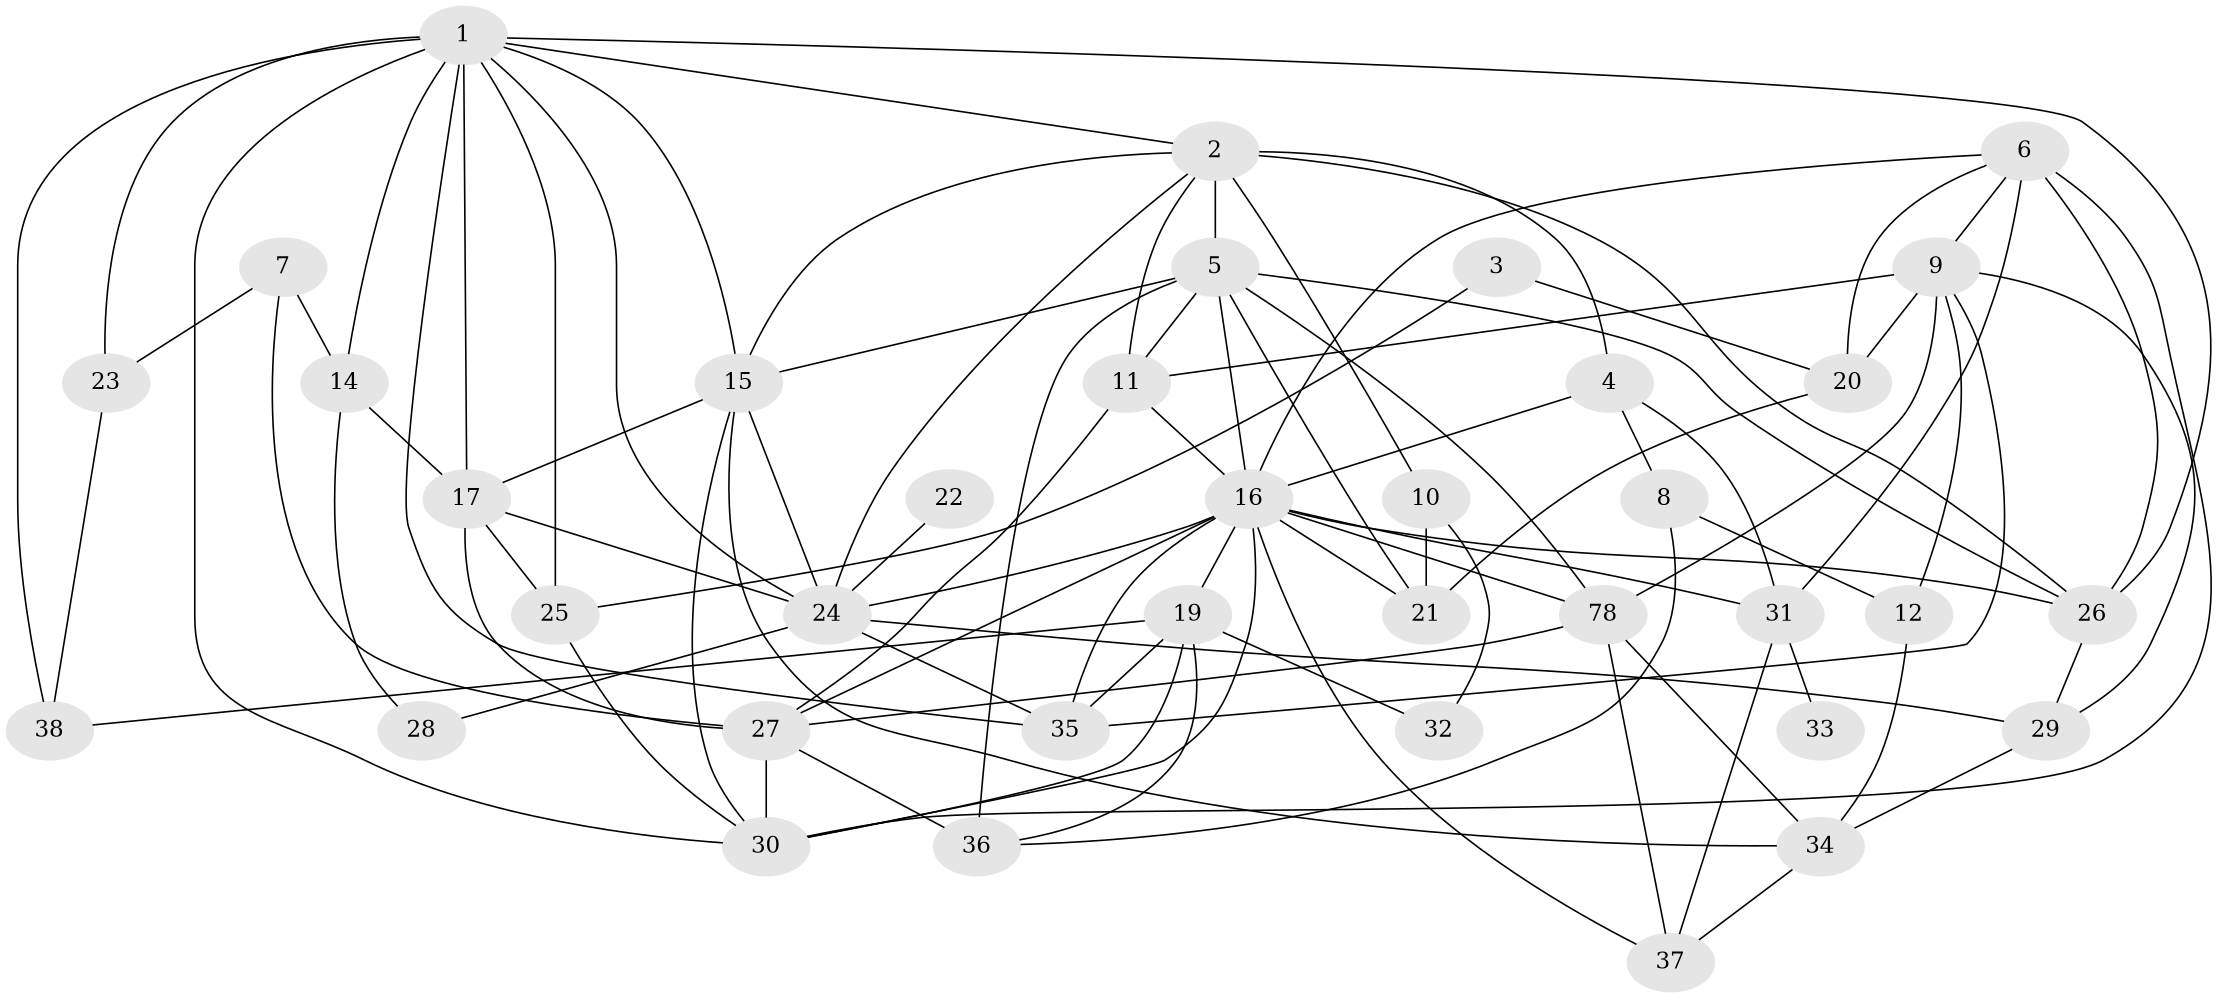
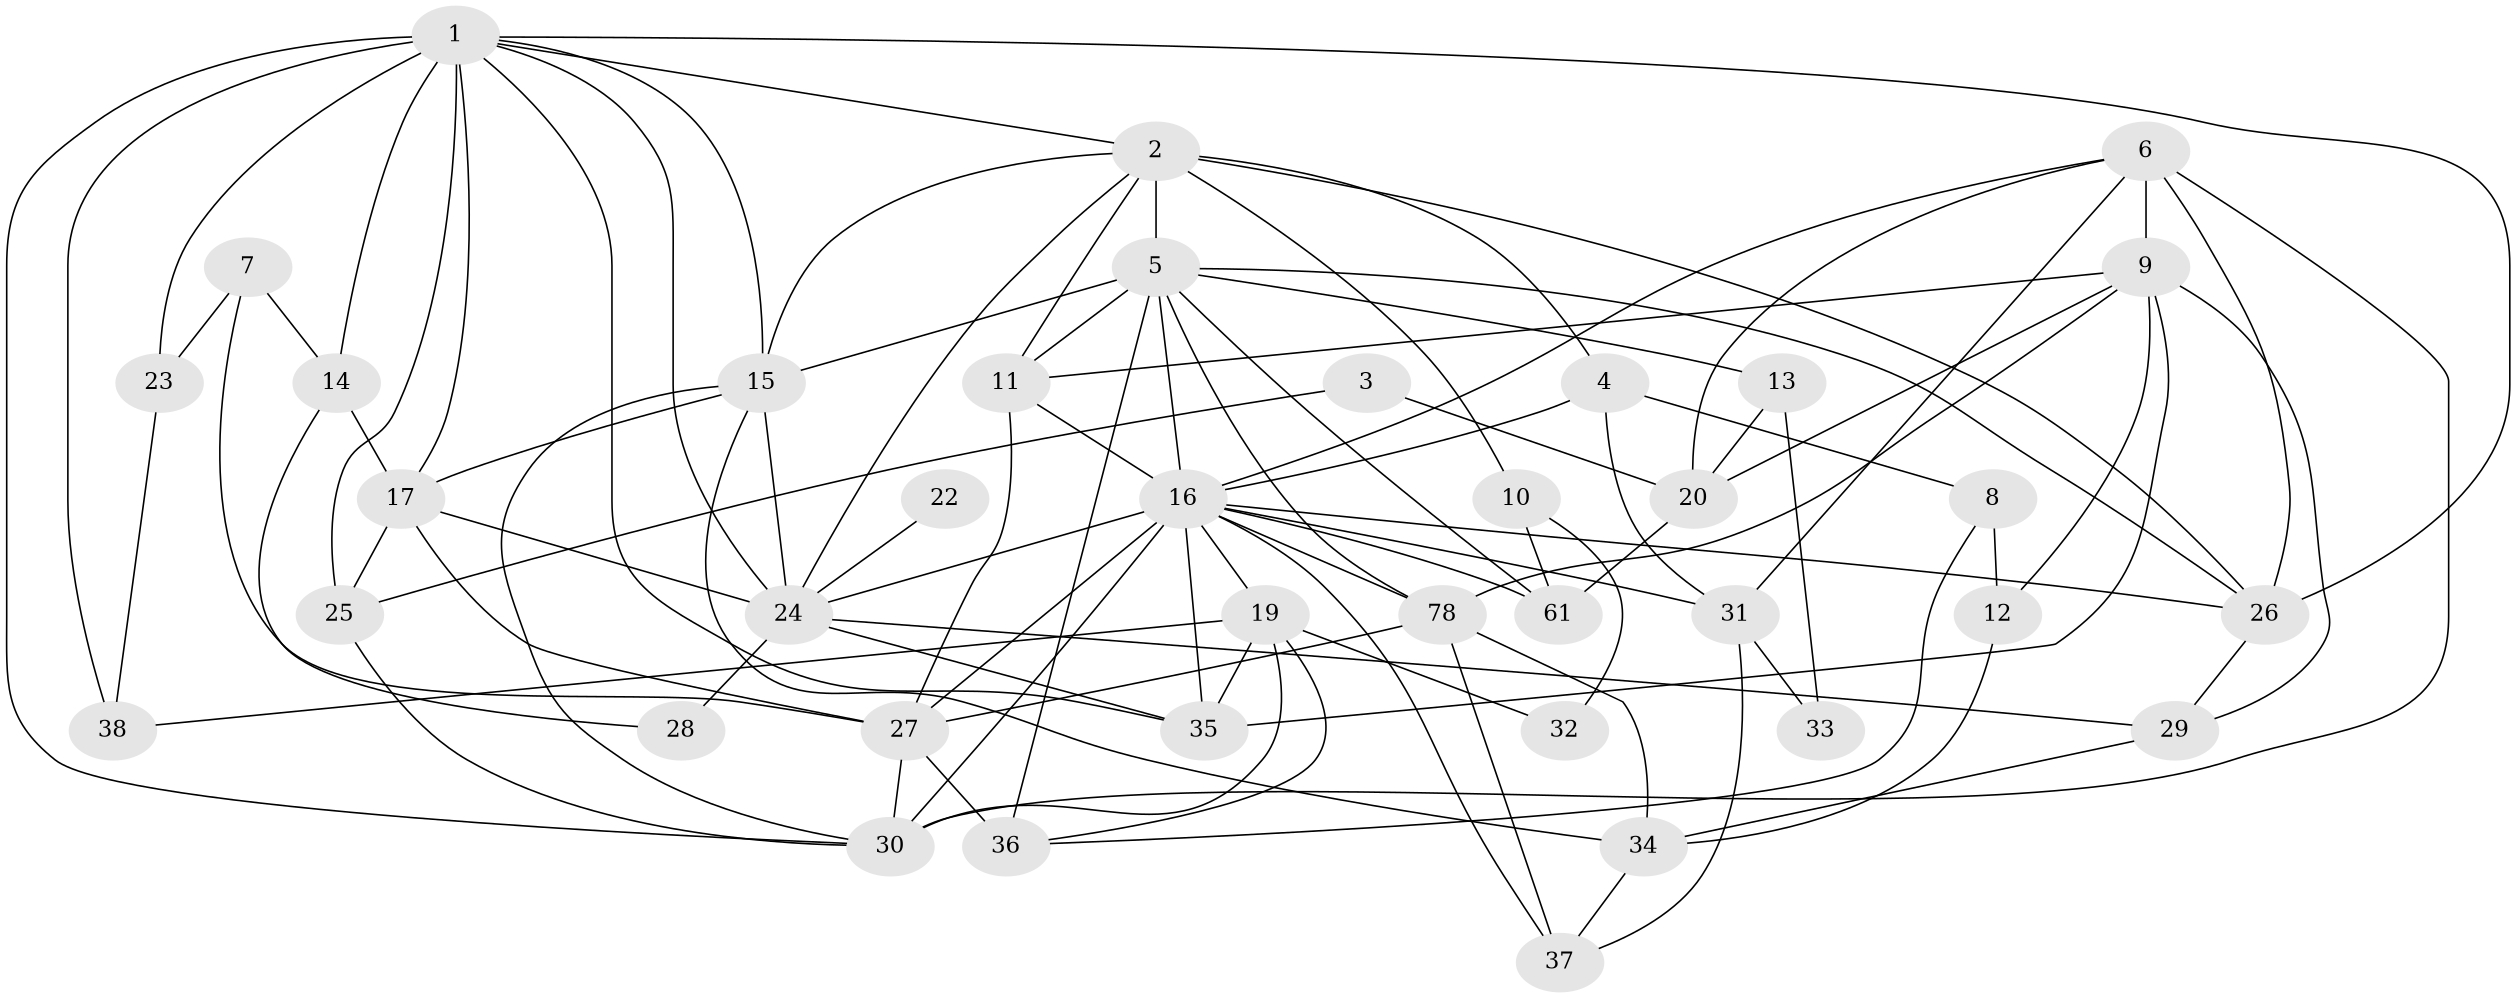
  graph {
    node [color=gray90 style=filled]
    edge [weight=1.0]
    1
    14
    15
    17
    23
    24
    25
    26
    30
    35
    38
    2
    5
    11
    16
+   13
    n17 [label=78]
-   21
+   21 [label=61]
    36
    28
    34
    27
    29
    4
    10
    8
    31
    32
    3
    20
    12
    19
    37
    33
    6
    9
    7
    22
    1 -- 14
    1 -- 15 [weight=2.0]
    1 -- 17
    1 -- 23
    1 -- 24
    1 -- 25
    1 -- 26
    1 -- 30 [weight=2.0]
    1 -- 35
    1 -- 38 [weight=2.0]
    1 -- 2
    14 -- 17
    14 -- 28
    15 -- 17
    15 -- 24
    15 -- 30
    15 -- 34
    17 -- 24 [weight=2.0]
    17 -- 25 [weight=2.0]
    17 -- 27
    23 -- 38
    24 -- 35
    24 -- 28
    24 -- 29
    25 -- 30
    26 -- 29
    2 -- 15
    2 -- 24
    2 -- 26
    2 -- 5 [weight=2.0]
    2 -- 11
    2 -- 4
    2 -- 10
    5 -- 15
    5 -- 26
    5 -- 11
    5 -- 16 [weight=3.0]
+   5 -- 13
    5 -- n17 [weight=2.0]
    5 -- 21
    5 -- 36 [weight=2.0]
    11 -- 16
    11 -- 27
    16 -- 24
    16 -- 26
    16 -- 30 [weight=2.0]
    16 -- 35
    16 -- n17
    16 -- 21
    16 -- 27
    16 -- 31
    16 -- 19
    16 -- 37
+   13 -- 20
+   13 -- 33
    n17 -- 34
    n17 -- 27
    n17 -- 37
    34 -- 37
    27 -- 30
    27 -- 36
    29 -- 34
    4 -- 16
    4 -- 8
    4 -- 31
    10 -- 21
    10 -- 32
    8 -- 36
    8 -- 12
    31 -- 37
    31 -- 33
    3 -- 25
    3 -- 20
    20 -- 21
    12 -- 34
    19 -- 30
    19 -- 35
    19 -- 38
    19 -- 36
    19 -- 32
    6 -- 26 [weight=2.0]
    6 -- 30
    6 -- 16
    6 -- 31
    6 -- 20
    6 -- 9
    9 -- 35
    9 -- 11
    9 -- n17
    9 -- 29
    9 -- 20
    9 -- 12
    7 -- 14
    7 -- 23 [weight=2.0]
    7 -- 27
    22 -- 24
  }
